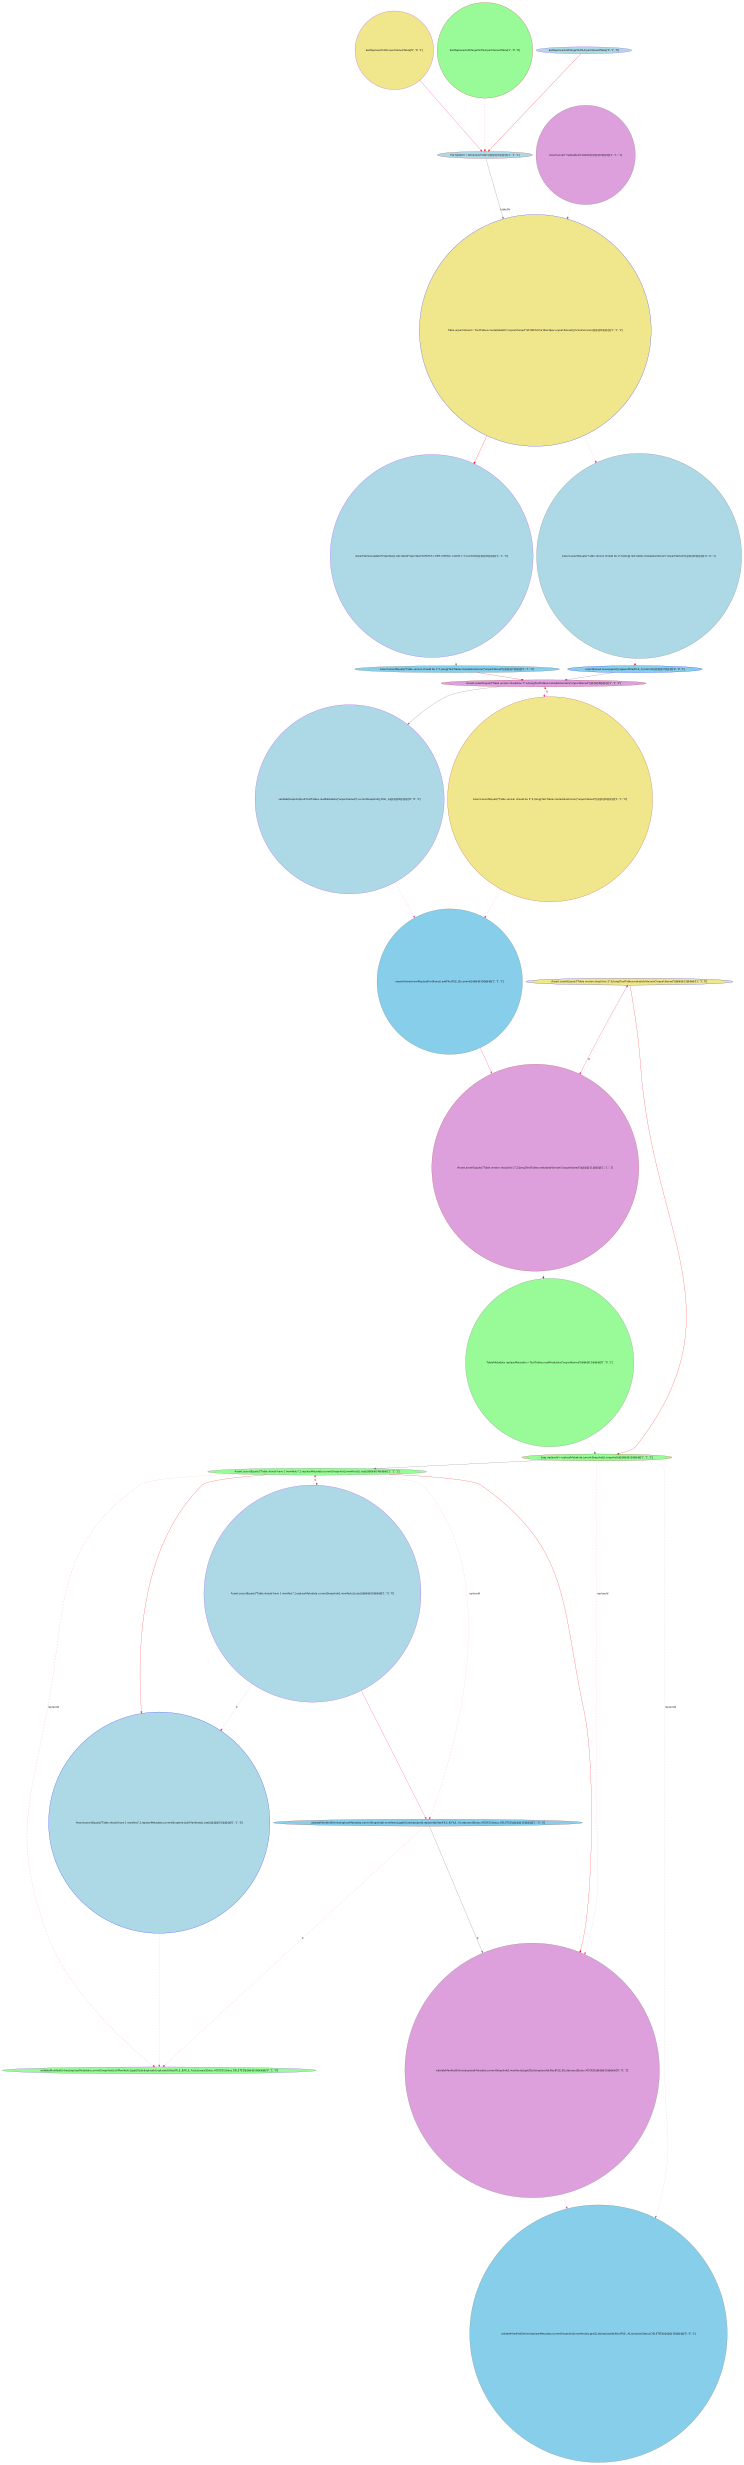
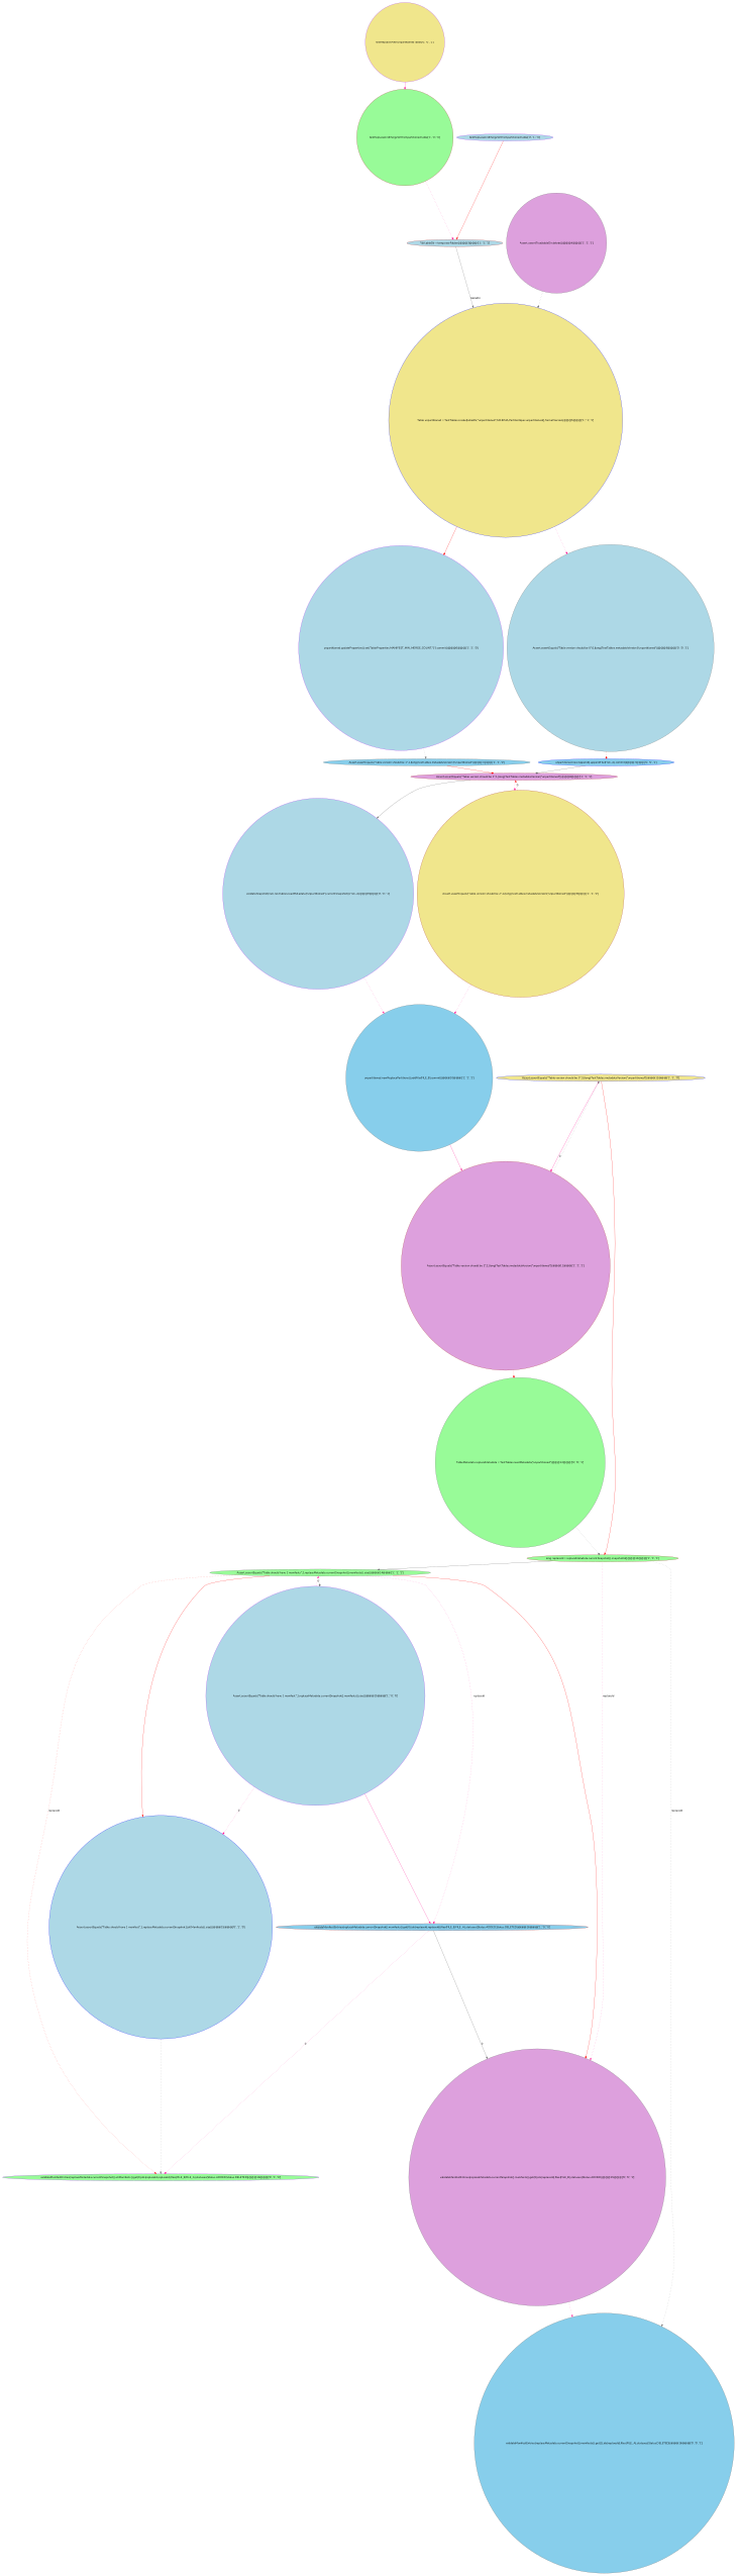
  digraph {
    fontname=Nunito
    node [color=gray40 fillcolor=lightblue fontname=Nunito shape=circle style=filled]
    edge [arrowhead=diamond color=deeppink fontname=Nunito style=dotted]
    n1 [color=brown fillcolor=skyblue label="validateManifestEntries(replaceMetadata.currentSnapshot().manifests().get(0),ids(replaceId,replaceId),files(FILE_B,FILE_A),statuses(Status.ADDED,Status.DELETED))@@@16@@@['1', '0', '0']" shape=ellipse]
    n2 [color=purple fillcolor=palegreen label="validateManifestEntries(replaceMetadata.currentSnapshot().allManifests().get(0),ids(replaceId,replaceId),files(FILE_B,FILE_A),statuses(Status.ADDED,Status.DELETED))@@@16@@@['0', '1', '0']" shape=ellipse]
    n3 [fillcolor=plum label="validateManifestEntries(replaceMetadata.currentSnapshot().manifests().get(0),ids(replaceId),files(FILE_B),statuses(Status.ADDED))@@@15@@@['0', '0', '1']"]
    n4 [fillcolor=skyblue label="validateManifestEntries(replaceMetadata.currentSnapshot().manifests().get(1),ids(replaceId),files(FILE_A),statuses(Status.DELETED))@@@16@@@['0', '0', '1']"]
    n5 [color=brown label="File tableDir = temp.newFolder()@@@3@@@['1', '1', '1']" shape=ellipse]
    n6 [color=blue fillcolor=khaki label="Table unpartitioned = TestTables.create(tableDir,\"unpartitioned\",SCHEMA,PartitionSpec.unpartitioned(),formatVersion)@@@5@@@['1', '1', '1']"]
    n7 [fillcolor=plum label="Assert.assertTrue(tableDir.delete())@@@4@@@['1', '1', '1']"]
    n8 [color=purple label="unpartitioned.updateProperties().set(TableProperties.MANIFEST_MIN_MERGE_COUNT,\"1\").commit()@@@6@@@['1', '1', '0']"]
    n9 [label="Assert.assertEquals(\"Table version should be 0\",0,(long)TestTables.metadataVersion(\"unpartitioned\"))@@@6@@@['0', '0', '1']"]
    n10 [fillcolor=skyblue label="unpartitioned.newReplacePartitions().addFile(FILE_B).commit()@@@10@@@['1', '1', '1']"]
    n11 [color=brown fillcolor=plum label="Assert.assertEquals(\"Table version should be 2\",2,(long)TestTables.metadataVersion(\"unpartitioned\"))@@@11@@@['1', '1', '1']"]
    n12 [color=blue fillcolor=khaki label="Assert.assertEquals(\"Table version should be 3\",3,(long)TestTables.metadataVersion(\"unpartitioned\"))@@@12@@@['1', '1', '0']" shape=ellipse]
    n13 [fillcolor=palegreen label="TableMetadata replaceMetadata = TestTables.readMetadata(\"unpartitioned\")@@@12@@@['0', '0', '1']"]
    n14 [color=brown fillcolor=palegreen label="long replaceId = replaceMetadata.currentSnapshot().snapshotId()@@@13@@@['1', '1', '1']" shape=ellipse]
    n15 [fillcolor=palegreen label="Assert.assertEquals(\"Table should have 2 manifests\",2,replaceMetadata.currentSnapshot().manifests().size())@@@14@@@['1', '1', '1']" shape=ellipse]
    n16 [fillcolor=skyblue label="Assert.assertEquals(\"Table version should be 1\",1,(long)TestTables.metadataVersion(\"unpartitioned\"))@@@7@@@['1', '1', '0']" shape=ellipse]
    n17 [color=brown fillcolor=plum label="Assert.assertEquals(\"Table version should be 1\",1,(long)TestTables.metadataVersion(\"unpartitioned\"))@@@8@@@['1', '1', '1']" shape=ellipse]
    n18 [color=blue label="Assert.assertEquals(\"Table should have 1 manifest\",1,replaceMetadata.currentSnapshot().allManifests().size())@@@15@@@['0', '1', '0']"]
    n19 [color=purple label="Assert.assertEquals(\"Table should have 1 manifest\",1,replaceMetadata.currentSnapshot().manifests().size())@@@15@@@['1', '0', '0']"]
    n20 [color=blue fillcolor=skyblue label="unpartitioned.newAppend().appendFile(FILE_A).commit()@@@7@@@['0', '0', '1']" shape=ellipse]
    n21 [color=purple label="validateSnapshot(null,TestTables.readMetadata(\"unpartitioned\").currentSnapshot(),FILE_A)@@@9@@@['0', '0', '1']"]
    n22 [color=brown fillcolor=khaki label="Assert.assertEquals(\"Table version should be 2\",2,(long)TestTables.metadataVersion(\"unpartitioned\"))@@@9@@@['1', '1', '0']"]
    n23 [color=purple fillcolor=khaki label="testReplaceWithUnpartitionedTable['0', '0', '1']"]
    n24 [color=brown fillcolor=palegreen label="testReplaceAndMergeWithUnpartitionedTable['1', '0', '0']"]
    n25 [color=purple label="testReplaceAndMergeWithUnpartitionedTable['0', '1', '0']" shape=ellipse]
    n1 -> n2 [label=0]
    n1 -> n3 [arrowhead=normal color=gray40 label=0 style=solid]
    n3 -> n4 [arrowhead=normal]
    n5 -> n6 [arrowhead=normal color=gray40 label=tableDir style=solid]
    n6 -> n8 [color=red style=solid]
    n6 -> n9
    n7 -> n6 [color=gray40]
    n8 -> n16 [arrowhead=normal color=gray40]
    n9 -> n20 [color=red]
    n10 -> n11 [arrowhead=normal style=solid]
    n11 -> n12 [color=gray40]
    n11 -> n13 [color=red]
    n12 -> n11 [label=0 style=solid]
    n12 -> n14 [arrowhead=normal color=red style=solid]
    n13 -> n14 [color=gray40]
    n14 -> n3 [arrowhead=normal label=replaceId]
    n14 -> n4 [arrowhead=normal color=gray40 label=replaceId]
    n14 -> n15 [arrowhead=normal color=gray40 style=solid]
    n15 -> n1 [label=replaceId]
    n15 -> n2 [arrowhead=normal color=red label=replaceId]
    n15 -> n3 [color=red style=solid]
    n15 -> n18 [arrowhead=normal color=red style=solid]
    n15 -> n19 [color=gray40]
    n16 -> n17 [color=red style=solid]
    n17 -> n21 [arrowhead=normal color=gray40 style=solid]
    n17 -> n22
    n18 -> n2 [arrowhead=normal color=gray40]
    n19 -> n1 [arrowhead=normal style=solid]
    n19 -> n15 [arrowhead=normal label=0]
    n19 -> n18 [label=0]
    n20 -> n17 [color=gray40 style=solid]
    n21 -> n10 [arrowhead=normal]
    n22 -> n10
    n22 -> n17 [arrowhead=normal color=red label=0]
-   n23 -> n5 [style=solid]
-   n24 -> n5 [color=red]
+   n23 -> n24 [style=solid]
+   n24 -> n5
    n25 -> n5 [arrowhead=normal color=red style=solid]
  }
